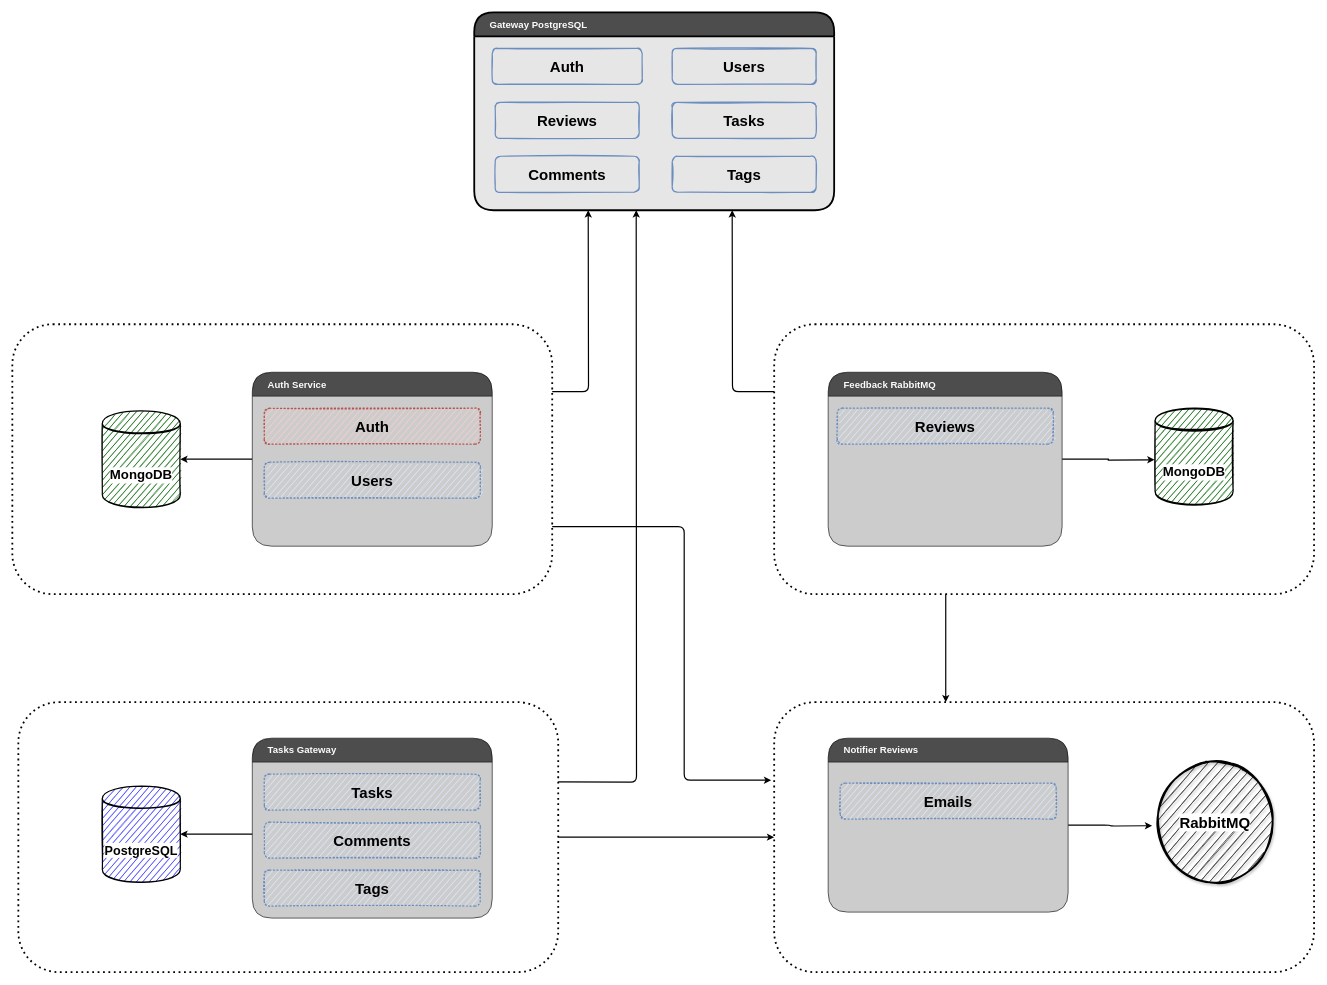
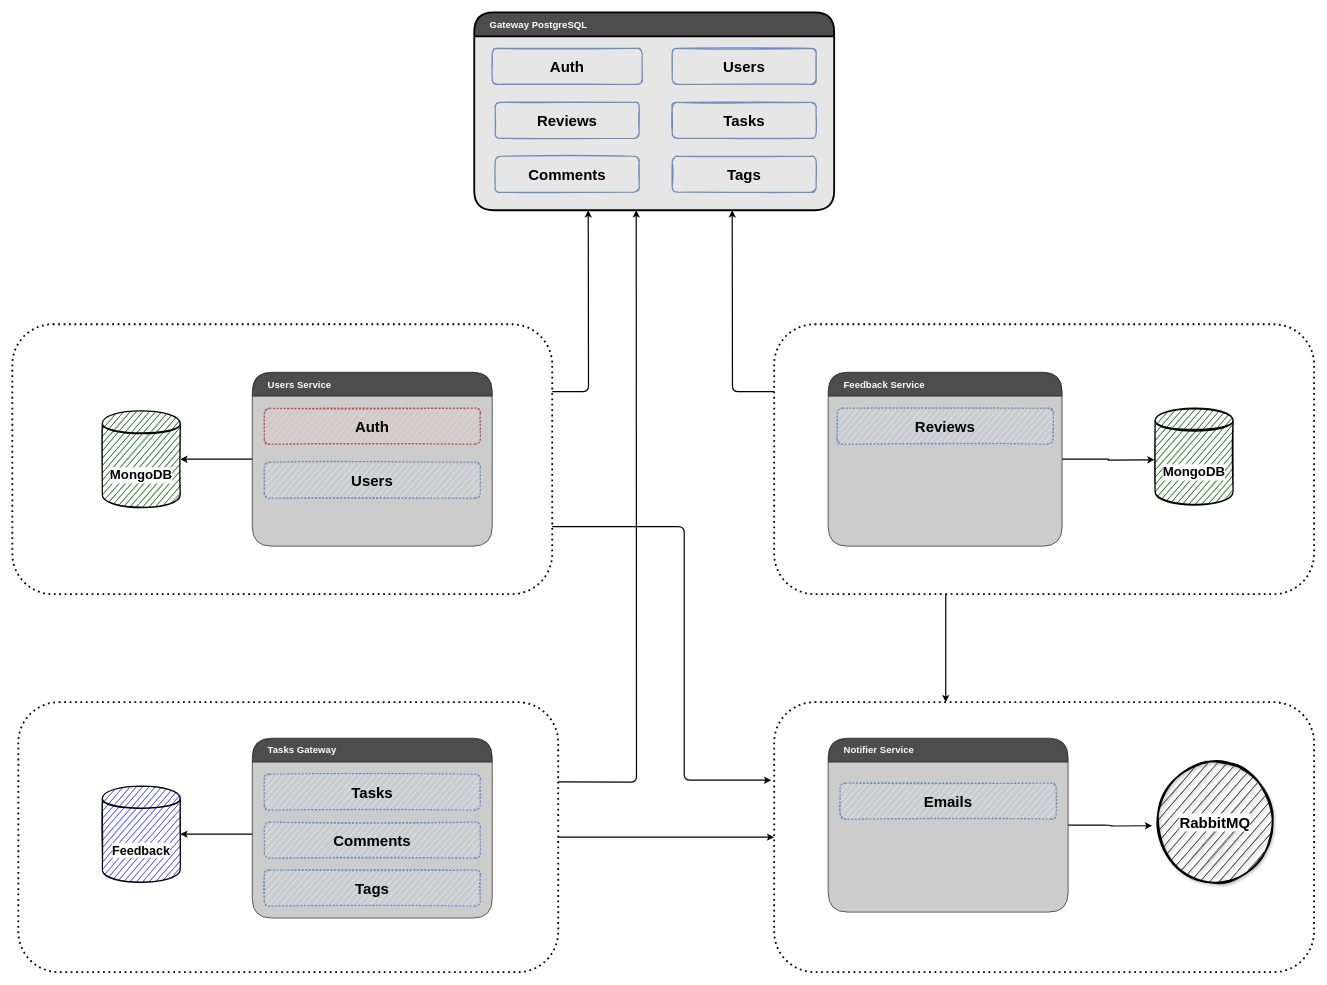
  <mxCell id="0" />
  <mxCell id="1" parent="0" />
  <mxCell id="2" value="&lt;font style=&quot;font-size: 16px;&quot; color=&quot;#fcfcfc&quot;&gt;Gateway PostgreSQL&lt;/font&gt;" style="swimlane;whiteSpace=wrap;html=1;rounded=1;arcSize=27;startSize=40;swimlaneLine=1;fillOpacity=100;fillStyle=auto;fillColor=#4D4D4D;noLabel=0;container=0;collapsible=0;backgroundOutline=0;comic=0;sketch=0;glass=0;gradientColor=none;swimlaneFillColor=#E6E6E6;strokeColor=default;shadow=0;align=left;spacingLeft=24;horizontal=1;swimlaneBody=1;swimlaneHead=1;strokeWidth=3;" parent="1" vertex="1"><mxGeometry x="790" y="20" width="600" height="330" as="geometry"><mxRectangle x="130" y="310" width="140" height="30" as="alternateBounds" /></mxGeometry></mxCell>
  <mxCell id="3" value="Auth" style="rounded=1;whiteSpace=wrap;html=1;shadow=0;glass=0;sketch=1;fillStyle=hachure;strokeWidth=2;fontSize=25;fillColor=none;strokeColor=#6c8ebf;fontStyle=1" parent="2" vertex="1"><mxGeometry x="30" y="60" width="250" height="60" as="geometry" /></mxCell>
  <mxCell id="4" value="Users" style="rounded=1;whiteSpace=wrap;html=1;shadow=0;glass=0;sketch=1;fillStyle=hachure;strokeWidth=2;fontSize=25;fillColor=none;strokeColor=#6c8ebf;fontStyle=1" parent="2" vertex="1"><mxGeometry x="330" y="60" width="240" height="60" as="geometry" /></mxCell>
  <mxCell id="5" value="Reviews" style="rounded=1;whiteSpace=wrap;html=1;shadow=0;glass=0;sketch=1;fillStyle=hachure;strokeWidth=2;fontSize=25;fillColor=none;strokeColor=#6c8ebf;fontStyle=1" parent="2" vertex="1"><mxGeometry x="35" y="150" width="240" height="60" as="geometry" /></mxCell>
  <mxCell id="6" value="Tasks" style="rounded=1;whiteSpace=wrap;html=1;shadow=0;glass=0;sketch=1;fillStyle=hachure;strokeWidth=2;fontSize=25;fillColor=none;strokeColor=#6c8ebf;fontStyle=1" parent="2" vertex="1"><mxGeometry x="330" y="150" width="240" height="60" as="geometry" /></mxCell>
  <mxCell id="7" value="Comments" style="rounded=1;whiteSpace=wrap;html=1;shadow=0;glass=0;sketch=1;fillStyle=hachure;strokeWidth=2;fontSize=25;fillColor=none;strokeColor=#6c8ebf;fontStyle=1" parent="2" vertex="1"><mxGeometry x="35" y="240" width="240" height="60" as="geometry" /></mxCell>
  <mxCell id="8" value="Tags" style="rounded=1;whiteSpace=wrap;html=1;shadow=0;glass=0;sketch=1;fillStyle=hachure;strokeWidth=2;fontSize=25;fillColor=none;strokeColor=#6c8ebf;fontStyle=1" parent="2" vertex="1"><mxGeometry x="330" y="240" width="240" height="60" as="geometry" /></mxCell>
  <mxCell id="9" value="" style="rounded=1;whiteSpace=wrap;html=1;shadow=0;glass=0;dashed=1;dashPattern=1 2;labelBackgroundColor=default;sketch=0;fillStyle=hatch;strokeColor=default;strokeWidth=3;fontSize=20;fontColor=default;fillColor=none;gradientColor=none;" parent="1" vertex="1"><mxGeometry x="1290" y="1170" width="900" height="450" as="geometry" /></mxCell>
  <mxCell id="10" style="edgeStyle=orthogonalEdgeStyle;rounded=1;sketch=0;orthogonalLoop=1;jettySize=auto;html=1;exitX=1;exitY=0.5;exitDx=0;exitDy=0;shadow=0;strokeColor=default;strokeWidth=2;fontSize=25;fontColor=default;entryX=0;entryY=0.5;entryDx=0;entryDy=0;" parent="1" source="11" target="9" edge="1"><mxGeometry relative="1" as="geometry"><mxPoint x="1090" y="1185" as="targetPoint" /></mxGeometry></mxCell>
  <mxCell id="11" value="" style="rounded=1;whiteSpace=wrap;html=1;shadow=0;glass=0;dashed=1;dashPattern=1 2;labelBackgroundColor=default;sketch=0;fillStyle=hatch;strokeColor=default;strokeWidth=3;fontSize=20;fontColor=default;fillColor=none;gradientColor=none;" parent="1" vertex="1"><mxGeometry x="30" y="1170" width="900" height="450" as="geometry" /></mxCell>
  <mxCell id="12" style="edgeStyle=orthogonalEdgeStyle;rounded=1;sketch=0;orthogonalLoop=1;jettySize=auto;html=1;exitX=1;exitY=0.25;exitDx=0;exitDy=0;shadow=0;strokeColor=default;strokeWidth=2;fontSize=25;fontColor=default;" parent="1" source="14" edge="1"><mxGeometry relative="1" as="geometry"><mxPoint x="980" y="350" as="targetPoint" /></mxGeometry></mxCell>
  <mxCell id="13" style="edgeStyle=orthogonalEdgeStyle;rounded=1;sketch=0;orthogonalLoop=1;jettySize=auto;html=1;exitX=1;exitY=0.75;exitDx=0;exitDy=0;shadow=0;strokeColor=default;strokeWidth=2;fontSize=25;fontColor=default;" parent="1" source="14" edge="1"><mxGeometry relative="1" as="geometry"><mxPoint x="1285" y="1300" as="targetPoint" /><Array as="points"><mxPoint x="1140" y="878" /><mxPoint x="1140" y="1300" /></Array></mxGeometry></mxCell>
  <mxCell id="14" value="" style="rounded=1;whiteSpace=wrap;html=1;shadow=0;glass=0;dashed=1;dashPattern=1 2;labelBackgroundColor=default;sketch=0;fillStyle=hatch;strokeColor=default;strokeWidth=3;fontSize=20;fontColor=default;fillColor=none;gradientColor=none;" parent="1" vertex="1"><mxGeometry x="20" y="540" width="900" height="450" as="geometry" /></mxCell>
  <mxCell id="15" style="edgeStyle=orthogonalEdgeStyle;rounded=1;sketch=0;orthogonalLoop=1;jettySize=auto;html=1;exitX=0;exitY=0.25;exitDx=0;exitDy=0;shadow=0;strokeColor=default;strokeWidth=2;fontSize=25;fontColor=default;" parent="1" source="16" edge="1"><mxGeometry relative="1" as="geometry"><mxPoint x="1220" y="350" as="targetPoint" /></mxGeometry></mxCell>
  <mxCell id="16" value="" style="rounded=1;whiteSpace=wrap;html=1;shadow=0;glass=0;dashed=1;dashPattern=1 2;labelBackgroundColor=default;sketch=0;fillStyle=hatch;strokeColor=default;strokeWidth=3;fontSize=20;fontColor=default;fillColor=none;gradientColor=none;" parent="1" vertex="1"><mxGeometry x="1290" y="540" width="900" height="450" as="geometry" /></mxCell>
  <mxCell id="17" style="edgeStyle=orthogonalEdgeStyle;rounded=0;sketch=0;orthogonalLoop=1;jettySize=auto;html=1;exitX=0;exitY=0.5;exitDx=0;exitDy=0;entryX=1;entryY=0.5;entryDx=0;entryDy=0;shadow=0;strokeWidth=2;fontSize=20;fontColor=default;" parent="1" source="18" target="33" edge="1"><mxGeometry relative="1" as="geometry" /></mxCell>
- <mxCell id="18" value="&lt;font style=&quot;font-size: 16px;&quot; color=&quot;#fcfcfc&quot;&gt;Auth Service&lt;/font&gt;" style="swimlane;whiteSpace=wrap;html=1;rounded=1;arcSize=27;startSize=40;swimlaneLine=1;fillOpacity=100;fillStyle=solid;fillColor=#4D4D4D;noLabel=0;container=0;collapsible=0;backgroundOutline=0;comic=0;sketch=0;glass=0;gradientColor=none;swimlaneFillColor=#CCCCCC;strokeColor=default;shadow=0;align=left;spacingLeft=24;horizontal=1;swimlaneBody=1;swimlaneHead=1;" parent="1" vertex="1"><mxGeometry x="420" y="620" width="400" height="290" as="geometry"><mxRectangle x="130" y="310" width="140" height="30" as="alternateBounds" /></mxGeometry></mxCell>
+ <mxCell id="18" value="&lt;font style=&quot;font-size: 16px;&quot; color=&quot;#fcfcfc&quot;&gt;Users Service&lt;/font&gt;" style="swimlane;whiteSpace=wrap;html=1;rounded=1;arcSize=27;startSize=40;swimlaneLine=1;fillOpacity=100;fillStyle=solid;fillColor=#4D4D4D;noLabel=0;container=0;collapsible=0;backgroundOutline=0;comic=0;sketch=0;glass=0;gradientColor=none;swimlaneFillColor=#CCCCCC;strokeColor=default;shadow=0;align=left;spacingLeft=24;horizontal=1;swimlaneBody=1;swimlaneHead=1;" parent="1" vertex="1"><mxGeometry x="420" y="620" width="400" height="290" as="geometry"><mxRectangle x="130" y="310" width="140" height="30" as="alternateBounds" /></mxGeometry></mxCell>
  <mxCell id="19" value="Auth" style="rounded=1;whiteSpace=wrap;html=1;shadow=0;glass=0;sketch=1;fillStyle=hatch;strokeWidth=2;fontSize=25;fillColor=#f8cecc;strokeColor=#b85450;fontStyle=1;dashed=1;dashPattern=1 2;gradientColor=none;" parent="18" vertex="1"><mxGeometry x="20" y="60" width="360" height="60" as="geometry" /></mxCell>
  <mxCell id="20" value="Users" style="rounded=1;whiteSpace=wrap;html=1;shadow=0;glass=0;sketch=1;fillStyle=hatch;strokeWidth=2;fontSize=25;fillColor=#dae8fc;strokeColor=#6c8ebf;fontStyle=1;dashed=1;dashPattern=1 2;" parent="18" vertex="1"><mxGeometry x="20" y="150" width="360" height="60" as="geometry" /></mxCell>
  <mxCell id="21" style="edgeStyle=orthogonalEdgeStyle;rounded=1;sketch=0;orthogonalLoop=1;jettySize=auto;html=1;shadow=0;strokeColor=default;strokeWidth=2;fontSize=25;fontColor=default;" parent="1" edge="1"><mxGeometry relative="1" as="geometry"><mxPoint x="930" y="1303" as="sourcePoint" /><mxPoint x="1060" y="350" as="targetPoint" /></mxGeometry></mxCell>
  <mxCell id="22" value="&lt;span style=&quot;color: rgb(252, 252, 252); font-size: 16px;&quot;&gt;Tasks Gateway&lt;/span&gt;" style="swimlane;rounded=1;arcSize=27;startSize=40;swimlaneLine=1;fillOpacity=100;fillStyle=solid;fillColor=#4D4D4D;noLabel=0;container=0;collapsible=0;backgroundOutline=0;comic=0;sketch=0;glass=0;gradientColor=none;swimlaneFillColor=#CCCCCC;strokeColor=default;shadow=0;align=left;spacingLeft=24;horizontal=1;swimlaneBody=1;swimlaneHead=1;whiteSpace=wrap;html=1;fontStyle=1" parent="1" vertex="1"><mxGeometry x="420" width="400" height="300" as="geometry" y="1230"><mxRectangle x="130" y="310" width="140" height="30" as="alternateBounds" /></mxGeometry></mxCell>
  <mxCell id="23" value="Tasks" style="rounded=1;whiteSpace=wrap;html=1;shadow=0;glass=0;sketch=1;fillStyle=hachure;strokeWidth=2;fontSize=25;fillColor=#dae8fc;strokeColor=#6c8ebf;fontStyle=1;dashed=1;dashPattern=1 2;" parent="22" vertex="1"><mxGeometry x="20" y="60" width="360" height="60" as="geometry" /></mxCell>
  <mxCell id="24" value="Comments" style="rounded=1;whiteSpace=wrap;html=1;shadow=0;glass=0;sketch=1;fillStyle=hachure;strokeWidth=2;fontSize=25;fillColor=#dae8fc;strokeColor=#6c8ebf;fontStyle=1;dashed=1;dashPattern=1 2;" parent="22" vertex="1"><mxGeometry x="20" y="140" width="360" height="60" as="geometry" /></mxCell>
  <mxCell id="25" value="Tags" style="rounded=1;whiteSpace=wrap;html=1;shadow=0;glass=0;sketch=1;fillStyle=hachure;strokeWidth=2;fontSize=25;fillColor=#dae8fc;strokeColor=#6c8ebf;fontStyle=1;dashed=1;dashPattern=1 2;" parent="22" vertex="1"><mxGeometry x="20" y="220" width="360" height="60" as="geometry" /></mxCell>
  <mxCell id="26" style="edgeStyle=orthogonalEdgeStyle;rounded=1;sketch=0;orthogonalLoop=1;jettySize=auto;html=1;exitX=1;exitY=0.5;exitDx=0;exitDy=0;shadow=0;strokeWidth=2;fontSize=21;fontColor=default;" parent="1" source="27" edge="1"><mxGeometry relative="1" as="geometry"><mxPoint x="1920" y="1376" as="targetPoint" /></mxGeometry></mxCell>
- <mxCell id="27" value="&lt;font style=&quot;font-size: 16px;&quot; color=&quot;#fcfcfc&quot;&gt;Notifier Reviews&lt;/font&gt;" style="swimlane;whiteSpace=wrap;html=1;rounded=1;arcSize=27;startSize=40;swimlaneLine=1;fillOpacity=100;fillStyle=solid;fillColor=#4D4D4D;noLabel=0;container=0;collapsible=0;backgroundOutline=0;comic=0;sketch=0;glass=0;gradientColor=none;swimlaneFillColor=#CCCCCC;strokeColor=default;shadow=0;align=left;spacingLeft=24;horizontal=1;swimlaneBody=1;swimlaneHead=1;" parent="1" vertex="1"><mxGeometry x="1380" width="400" height="290" as="geometry" y="1230"><mxRectangle x="130" y="310" width="140" height="30" as="alternateBounds" /></mxGeometry></mxCell>
+ <mxCell id="27" value="&lt;font style=&quot;font-size: 16px;&quot; color=&quot;#fcfcfc&quot;&gt;Notifier Service&lt;/font&gt;" style="swimlane;whiteSpace=wrap;html=1;rounded=1;arcSize=27;startSize=40;swimlaneLine=1;fillOpacity=100;fillStyle=solid;fillColor=#4D4D4D;noLabel=0;container=0;collapsible=0;backgroundOutline=0;comic=0;sketch=0;glass=0;gradientColor=none;swimlaneFillColor=#CCCCCC;strokeColor=default;shadow=0;align=left;spacingLeft=24;horizontal=1;swimlaneBody=1;swimlaneHead=1;" parent="1" vertex="1"><mxGeometry x="1380" width="400" height="290" as="geometry" y="1230"><mxRectangle x="130" y="310" width="140" height="30" as="alternateBounds" /></mxGeometry></mxCell>
  <mxCell id="28" value="Emails" style="rounded=1;whiteSpace=wrap;html=1;shadow=0;glass=0;sketch=1;fillStyle=hachure;strokeWidth=2;fontSize=25;fillColor=#dae8fc;strokeColor=#6c8ebf;fontStyle=1;dashed=1;dashPattern=1 2;" parent="27" vertex="1"><mxGeometry x="20" y="75" width="360" height="60" as="geometry" /></mxCell>
  <mxCell id="29" style="edgeStyle=orthogonalEdgeStyle;rounded=1;sketch=0;orthogonalLoop=1;jettySize=auto;html=1;shadow=0;strokeWidth=2;fontSize=20;fontColor=default;" parent="1" edge="1"><mxGeometry relative="1" as="geometry"><mxPoint x="1576" y="990" as="sourcePoint" /><mxPoint x="1576" y="1170" as="targetPoint" /></mxGeometry></mxCell>
  <mxCell id="30" style="edgeStyle=orthogonalEdgeStyle;rounded=0;sketch=0;orthogonalLoop=1;jettySize=auto;html=1;exitX=1;exitY=0.5;exitDx=0;exitDy=0;entryX=-0.046;entryY=0.6;entryDx=0;entryDy=0;entryPerimeter=0;shadow=0;strokeWidth=2;fontSize=20;fontColor=default;" parent="1" source="31" edge="1"><mxGeometry relative="1" as="geometry"><mxPoint x="1924.02" y="766" as="targetPoint" /></mxGeometry></mxCell>
- <mxCell id="31" value="&lt;font style=&quot;font-size: 16px;&quot; color=&quot;#fcfcfc&quot;&gt;Feedback RabbitMQ&lt;/font&gt;" style="swimlane;whiteSpace=wrap;html=1;rounded=1;arcSize=27;startSize=40;swimlaneLine=1;fillOpacity=100;fillStyle=solid;fillColor=#4D4D4D;noLabel=0;container=0;collapsible=0;backgroundOutline=0;comic=0;sketch=0;glass=0;gradientColor=none;swimlaneFillColor=#CCCCCC;strokeColor=default;shadow=0;align=left;spacingLeft=24;horizontal=1;swimlaneBody=1;swimlaneHead=1;" parent="1" vertex="1"><mxGeometry x="1380" y="620" width="390" height="290" as="geometry"><mxRectangle x="130" y="310" width="140" height="30" as="alternateBounds" /></mxGeometry></mxCell>
+ <mxCell id="31" value="&lt;font style=&quot;font-size: 16px;&quot; color=&quot;#fcfcfc&quot;&gt;Feedback Service&lt;/font&gt;" style="swimlane;whiteSpace=wrap;html=1;rounded=1;arcSize=27;startSize=40;swimlaneLine=1;fillOpacity=100;fillStyle=solid;fillColor=#4D4D4D;noLabel=0;container=0;collapsible=0;backgroundOutline=0;comic=0;sketch=0;glass=0;gradientColor=none;swimlaneFillColor=#CCCCCC;strokeColor=default;shadow=0;align=left;spacingLeft=24;horizontal=1;swimlaneBody=1;swimlaneHead=1;" parent="1" vertex="1"><mxGeometry x="1380" y="620" width="390" height="290" as="geometry"><mxRectangle x="130" y="310" width="140" height="30" as="alternateBounds" /></mxGeometry></mxCell>
  <mxCell id="32" value="Reviews" style="rounded=1;whiteSpace=wrap;html=1;shadow=0;glass=0;sketch=1;fillStyle=hachure;strokeWidth=2;fontSize=25;fillColor=#dae8fc;strokeColor=#6c8ebf;fontStyle=1;dashed=1;dashPattern=1 2;" parent="31" vertex="1"><mxGeometry x="15" y="60" width="360" height="60" as="geometry" /></mxCell>
  <mxCell id="33" value="MongoDB" style="shape=datastore;whiteSpace=wrap;html=1;rounded=1;shadow=0;glass=0;sketch=1;fillStyle=hachure;strokeColor=default;strokeWidth=2;fontSize=22;fontColor=default;fillColor=#006600;gradientColor=none;labelBackgroundColor=default;fontStyle=1" parent="1" vertex="1"><mxGeometry x="170" y="685" width="130" height="160" as="geometry" /></mxCell>
  <mxCell id="34" style="edgeStyle=orthogonalEdgeStyle;rounded=0;sketch=0;orthogonalLoop=1;jettySize=auto;html=1;exitX=0;exitY=0.5;exitDx=0;exitDy=0;entryX=1;entryY=0.5;entryDx=0;entryDy=0;shadow=0;strokeWidth=2;fontSize=20;fontColor=default;" parent="1" edge="1"><mxGeometry relative="1" as="geometry"><mxPoint x="420" y="1390" as="sourcePoint" /><mxPoint y="1390" as="targetPoint" x="300" /></mxGeometry></mxCell>
  <mxCell id="35" value="RabbitMQ" style="ellipse;whiteSpace=wrap;html=1;aspect=fixed;rounded=1;shadow=1;glass=0;labelBackgroundColor=default;sketch=1;fillStyle=hatch;strokeWidth=3;fontSize=25;fontStyle=1;fillColor=#4d4d4d;" parent="1" vertex="1"><mxGeometry x="1925" y="1270" width="200" height="200" as="geometry" /></mxCell>
- <mxCell id="36" value="PostgreSQL" style="shape=datastore;whiteSpace=wrap;html=1;rounded=1;shadow=0;glass=0;sketch=1;fillStyle=hachure;strokeColor=default;strokeWidth=2;fontSize=21;fontColor=default;fillColor=#3333FF;gradientColor=none;labelBackgroundColor=default;fontStyle=1" parent="1" vertex="1"><mxGeometry x="170" y="1310" width="130" height="160" as="geometry" /></mxCell>
+ <mxCell id="36" value="Feedback" style="shape=datastore;whiteSpace=wrap;html=1;rounded=1;shadow=0;glass=0;sketch=1;fillStyle=hachure;strokeColor=default;strokeWidth=2;fontSize=21;fontColor=default;fillColor=#3333FF;gradientColor=none;labelBackgroundColor=default;fontStyle=1" parent="1" vertex="1"><mxGeometry x="170" y="1310" width="130" height="160" as="geometry" /></mxCell>
  <mxCell id="37" value="MongoDB" style="shape=datastore;whiteSpace=wrap;html=1;rounded=1;shadow=0;glass=0;sketch=1;fillStyle=hachure;strokeColor=default;strokeWidth=2;fontSize=22;fontColor=default;fillColor=#006600;gradientColor=none;labelBackgroundColor=default;fontStyle=1" vertex="1" parent="1"><mxGeometry x="1925" y="680" width="130" height="160" as="geometry" /></mxCell>
